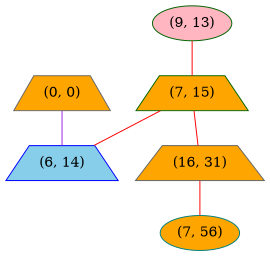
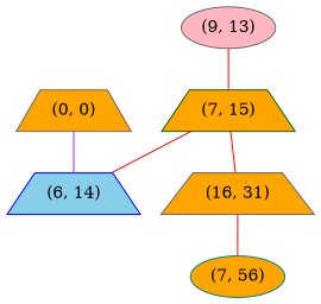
  graph {
    node [color=darkgreen fillcolor=orange shape=trapezium style=filled]
    edge [color=red weight=1]
-   "(9, 13)" [fillcolor=lightpink shape=ellipse]
+   "(9, 13)" [color=gray40 fillcolor=lightpink shape=ellipse]
    "(7, 15)"
    "(6, 14)" [color=blue fillcolor=skyblue]
    "(16, 31)" [color=gray40]
    "(0, 0)" [color=gray40]
    "(7, 56)" [color=teal shape=ellipse]
    "(9, 13)" -- "(7, 15)"
    "(7, 15)" -- "(6, 14)"
    "(7, 15)" -- "(16, 31)"
    "(16, 31)" -- "(7, 56)"
    "(0, 0)" -- "(6, 14)" [color=purple weight=4]
  }
